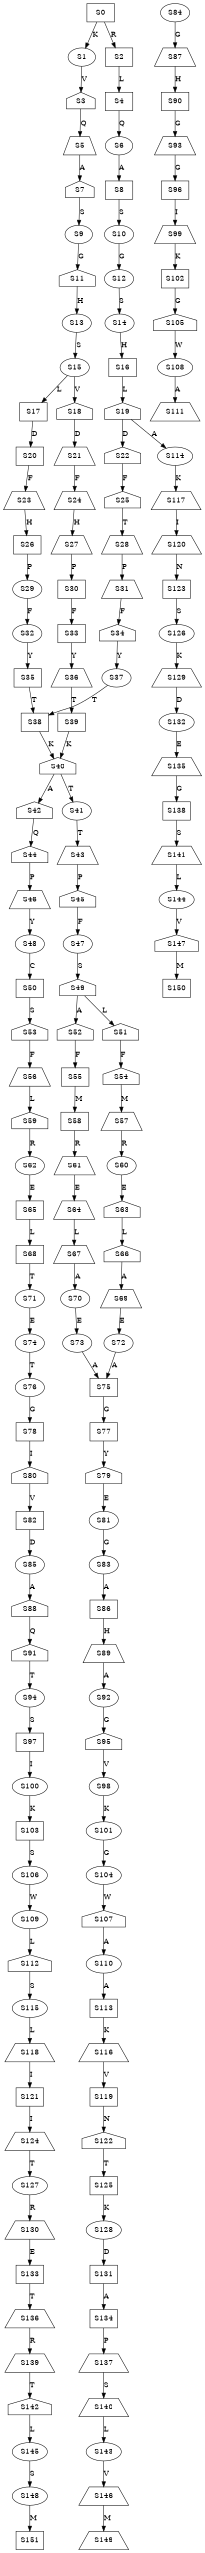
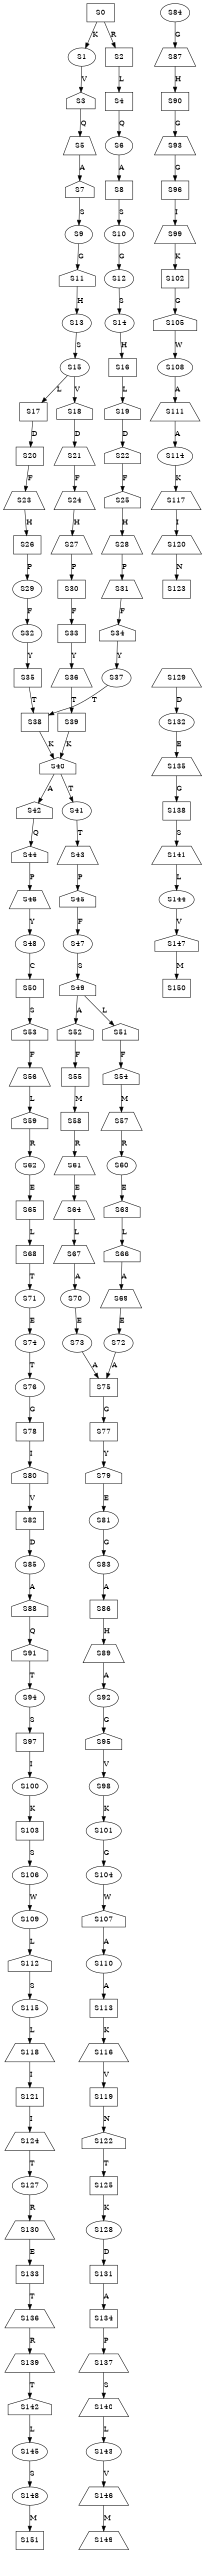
  strict digraph {
    node [shape=ellipse]
    S0 [shape=box]
    S1
    S2 [shape=box]
    S3 [shape=house]
    S4 [shape=box]
    S5 [shape=trapezium]
    S6
    S7 [shape=house]
    S8 [shape=box]
    S9
    S10
    S11 [shape=house]
    S12
    S13
    S14
    S15
    S16 [shape=box]
    S17 [shape=box]
    S18 [shape=house]
    S19 [shape=house]
    S20 [shape=box]
    S21 [shape=trapezium]
    S22 [shape=house]
    S23 [shape=trapezium]
    S24 [shape=trapezium]
    S25 [shape=house]
    S26 [shape=box]
    S27 [shape=trapezium]
    S28 [shape=trapezium]
    S29
    S30 [shape=box]
    S31 [shape=trapezium]
    S32
    S33 [shape=box]
    S34 [shape=house]
    S35 [shape=box]
    S36 [shape=trapezium]
    S37
    S38 [shape=box]
    S39 [shape=box]
    S40 [shape=house]
    S41
    S42 [shape=house]
    S43 [shape=trapezium]
    S44 [shape=house]
    S45 [shape=house]
    S46 [shape=trapezium]
    S47
    S48
    S49 [shape=house]
    S50 [shape=box]
    S51 [shape=house]
    S52 [shape=house]
    S53 [shape=house]
    S54 [shape=house]
    S55 [shape=box]
    S56 [shape=trapezium]
    S57 [shape=trapezium]
    S58 [shape=box]
    S59 [shape=house]
    S60
    S61 [shape=trapezium]
    S62
    S63 [shape=house]
    S64 [shape=trapezium]
    S65 [shape=box]
    S66 [shape=house]
    S67 [shape=trapezium]
    S68 [shape=box]
    S69 [shape=trapezium]
    S70
    S71
    S72
    S73
    S74
    S75 [shape=box]
    S76
    S77 [shape=box]
    S78 [shape=box]
    S79 [shape=house]
    S80 [shape=house]
    S81
    S82 [shape=box]
    S83
    S85
    S86 [shape=box]
    S87 [shape=trapezium]
    S84
    S88 [shape=house]
    S89 [shape=trapezium]
    S90 [shape=box]
    S91 [shape=house]
    S92
    S93 [shape=trapezium]
    S94
    S95 [shape=house]
    S96 [shape=box]
    S97 [shape=box]
    S98
    S99 [shape=trapezium]
    S100
    S101
    S102 [shape=box]
    S103 [shape=box]
    S104
    S105 [shape=house]
    S106
    S107 [shape=house]
    S108
    S109
    S110
    S111 [shape=trapezium]
    S112 [shape=house]
    S113 [shape=box]
    S114
    S115
    S116 [shape=trapezium]
    S117 [shape=trapezium]
    S118 [shape=trapezium]
    S119 [shape=box]
    S120 [shape=trapezium]
    S121 [shape=box]
    S122 [shape=house]
    S123 [shape=box]
    S124 [shape=trapezium]
    S125 [shape=box]
-   S126
    S127
    S128
    S129 [shape=trapezium]
    S130 [shape=trapezium]
    S131 [shape=box]
    S132
    S133 [shape=box]
    S134 [shape=box]
    S135 [shape=trapezium]
    S136 [shape=trapezium]
    S137 [shape=trapezium]
    S138 [shape=box]
    S139 [shape=trapezium]
    S140 [shape=trapezium]
    S141 [shape=trapezium]
    S142 [shape=house]
    S143
    S144
    S145
    S146 [shape=trapezium]
    S147 [shape=house]
    S148
    S149 [shape=trapezium]
    S150 [shape=box]
    S151 [shape=box]
    S0 -> S1 [label=K]
    S0 -> S2 [label=R]
    S1 -> S3 [label=V]
    S2 -> S4 [label=L]
    S3 -> S5 [label=Q]
    S4 -> S6 [label=Q]
    S5 -> S7 [label=A]
    S6 -> S8 [label=A]
    S7 -> S9 [label=S]
    S8 -> S10 [label=S]
    S9 -> S11 [label=G]
    S10 -> S12 [label=G]
    S11 -> S13 [label=H]
    S12 -> S14 [label=S]
    S13 -> S15 [label=S]
    S14 -> S16 [label=H]
    S15 -> S17 [label=L]
    S15 -> S18 [label=V]
    S16 -> S19 [label=L]
    S17 -> S20 [label=D]
    S18 -> S21 [label=D]
    S19 -> S22 [label=D]
    S20 -> S23 [label=F]
    S21 -> S24 [label=F]
    S22 -> S25 [label=F]
    S23 -> S26 [label=H]
    S24 -> S27 [label=H]
-   S25 -> S28 [label=T]
+   S25 -> S28 [label=H]
    S26 -> S29 [label=P]
    S27 -> S30 [label=P]
    S28 -> S31 [label=P]
    S29 -> S32 [label=F]
    S30 -> S33 [label=F]
    S31 -> S34 [label=F]
    S32 -> S35 [label=Y]
    S33 -> S36 [label=Y]
    S34 -> S37 [label=Y]
    S35 -> S38 [label=T]
    S36 -> S39 [label=T]
    S37 -> S38 [label=T]
    S38 -> S40 [label=K]
    S39 -> S40 [label=K]
    S40 -> S41 [label=T]
    S40 -> S42 [label=A]
    S41 -> S43 [label=T]
    S42 -> S44 [label=Q]
    S43 -> S45 [label=P]
    S44 -> S46 [label=P]
    S45 -> S47 [label=F]
    S46 -> S48 [label=Y]
    S47 -> S49 [label=S]
    S48 -> S50 [label=C]
    S49 -> S51 [label=L]
    S49 -> S52 [label=A]
    S50 -> S53 [label=S]
    S51 -> S54 [label=F]
    S52 -> S55 [label=F]
    S53 -> S56 [label=F]
    S54 -> S57 [label=M]
    S55 -> S58 [label=M]
    S56 -> S59 [label=L]
    S57 -> S60 [label=R]
    S58 -> S61 [label=R]
    S59 -> S62 [label=R]
    S60 -> S63 [label=E]
    S61 -> S64 [label=E]
    S62 -> S65 [label=E]
    S63 -> S66 [label=L]
    S64 -> S67 [label=L]
    S65 -> S68 [label=L]
    S66 -> S69 [label=A]
    S67 -> S70 [label=A]
    S68 -> S71 [label=T]
    S69 -> S72 [label=E]
    S70 -> S73 [label=E]
    S71 -> S74 [label=E]
    S72 -> S75 [label=A]
    S73 -> S75 [label=A]
    S74 -> S76 [label=T]
    S75 -> S77 [label=G]
    S76 -> S78 [label=G]
    S77 -> S79 [label=Y]
    S78 -> S80 [label=I]
    S79 -> S81 [label=E]
    S80 -> S82 [label=V]
    S81 -> S83 [label=G]
    S82 -> S85 [label=D]
    S83 -> S86 [label=A]
    S85 -> S88 [label=A]
    S86 -> S89 [label=H]
    S87 -> S90 [label=H]
    S84 -> S87 [label=G]
    S88 -> S91 [label=Q]
    S89 -> S92 [label=A]
    S90 -> S93 [label=G]
    S91 -> S94 [label=T]
    S92 -> S95 [label=G]
    S93 -> S96 [label=G]
    S94 -> S97 [label=S]
    S95 -> S98 [label=V]
    S96 -> S99 [label=I]
    S97 -> S100 [label=I]
    S98 -> S101 [label=K]
    S99 -> S102 [label=K]
    S100 -> S103 [label=K]
    S101 -> S104 [label=G]
    S102 -> S105 [label=G]
    S103 -> S106 [label=S]
    S104 -> S107 [label=W]
    S105 -> S108 [label=W]
    S106 -> S109 [label=W]
    S107 -> S110 [label=A]
    S108 -> S111 [label=A]
    S109 -> S112 [label=L]
    S110 -> S113 [label=A]
-   S19 -> S114 [label=A]
+   S111 -> S114 [label=A]
    S112 -> S115 [label=S]
    S113 -> S116 [label=K]
    S114 -> S117 [label=K]
    S115 -> S118 [label=L]
    S116 -> S119 [label=V]
    S117 -> S120 [label=I]
    S118 -> S121 [label=I]
    S119 -> S122 [label=N]
    S120 -> S123 [label=N]
    S121 -> S124 [label=I]
    S122 -> S125 [label=T]
-   S123 -> S126 [label=S]
    S124 -> S127 [label=T]
    S125 -> S128 [label=K]
-   S126 -> S129 [label=K]
    S127 -> S130 [label=R]
    S128 -> S131 [label=D]
    S129 -> S132 [label=D]
    S130 -> S133 [label=E]
    S131 -> S134 [label=A]
    S132 -> S135 [label=E]
    S133 -> S136 [label=T]
    S134 -> S137 [label=P]
    S135 -> S138 [label=G]
    S136 -> S139 [label=R]
    S137 -> S140 [label=S]
    S138 -> S141 [label=S]
    S139 -> S142 [label=T]
    S140 -> S143 [label=L]
    S141 -> S144 [label=L]
    S142 -> S145 [label=L]
    S143 -> S146 [label=V]
    S144 -> S147 [label=V]
    S145 -> S148 [label=S]
    S146 -> S149 [label=M]
    S147 -> S150 [label=M]
    S148 -> S151 [label=M]
  }
